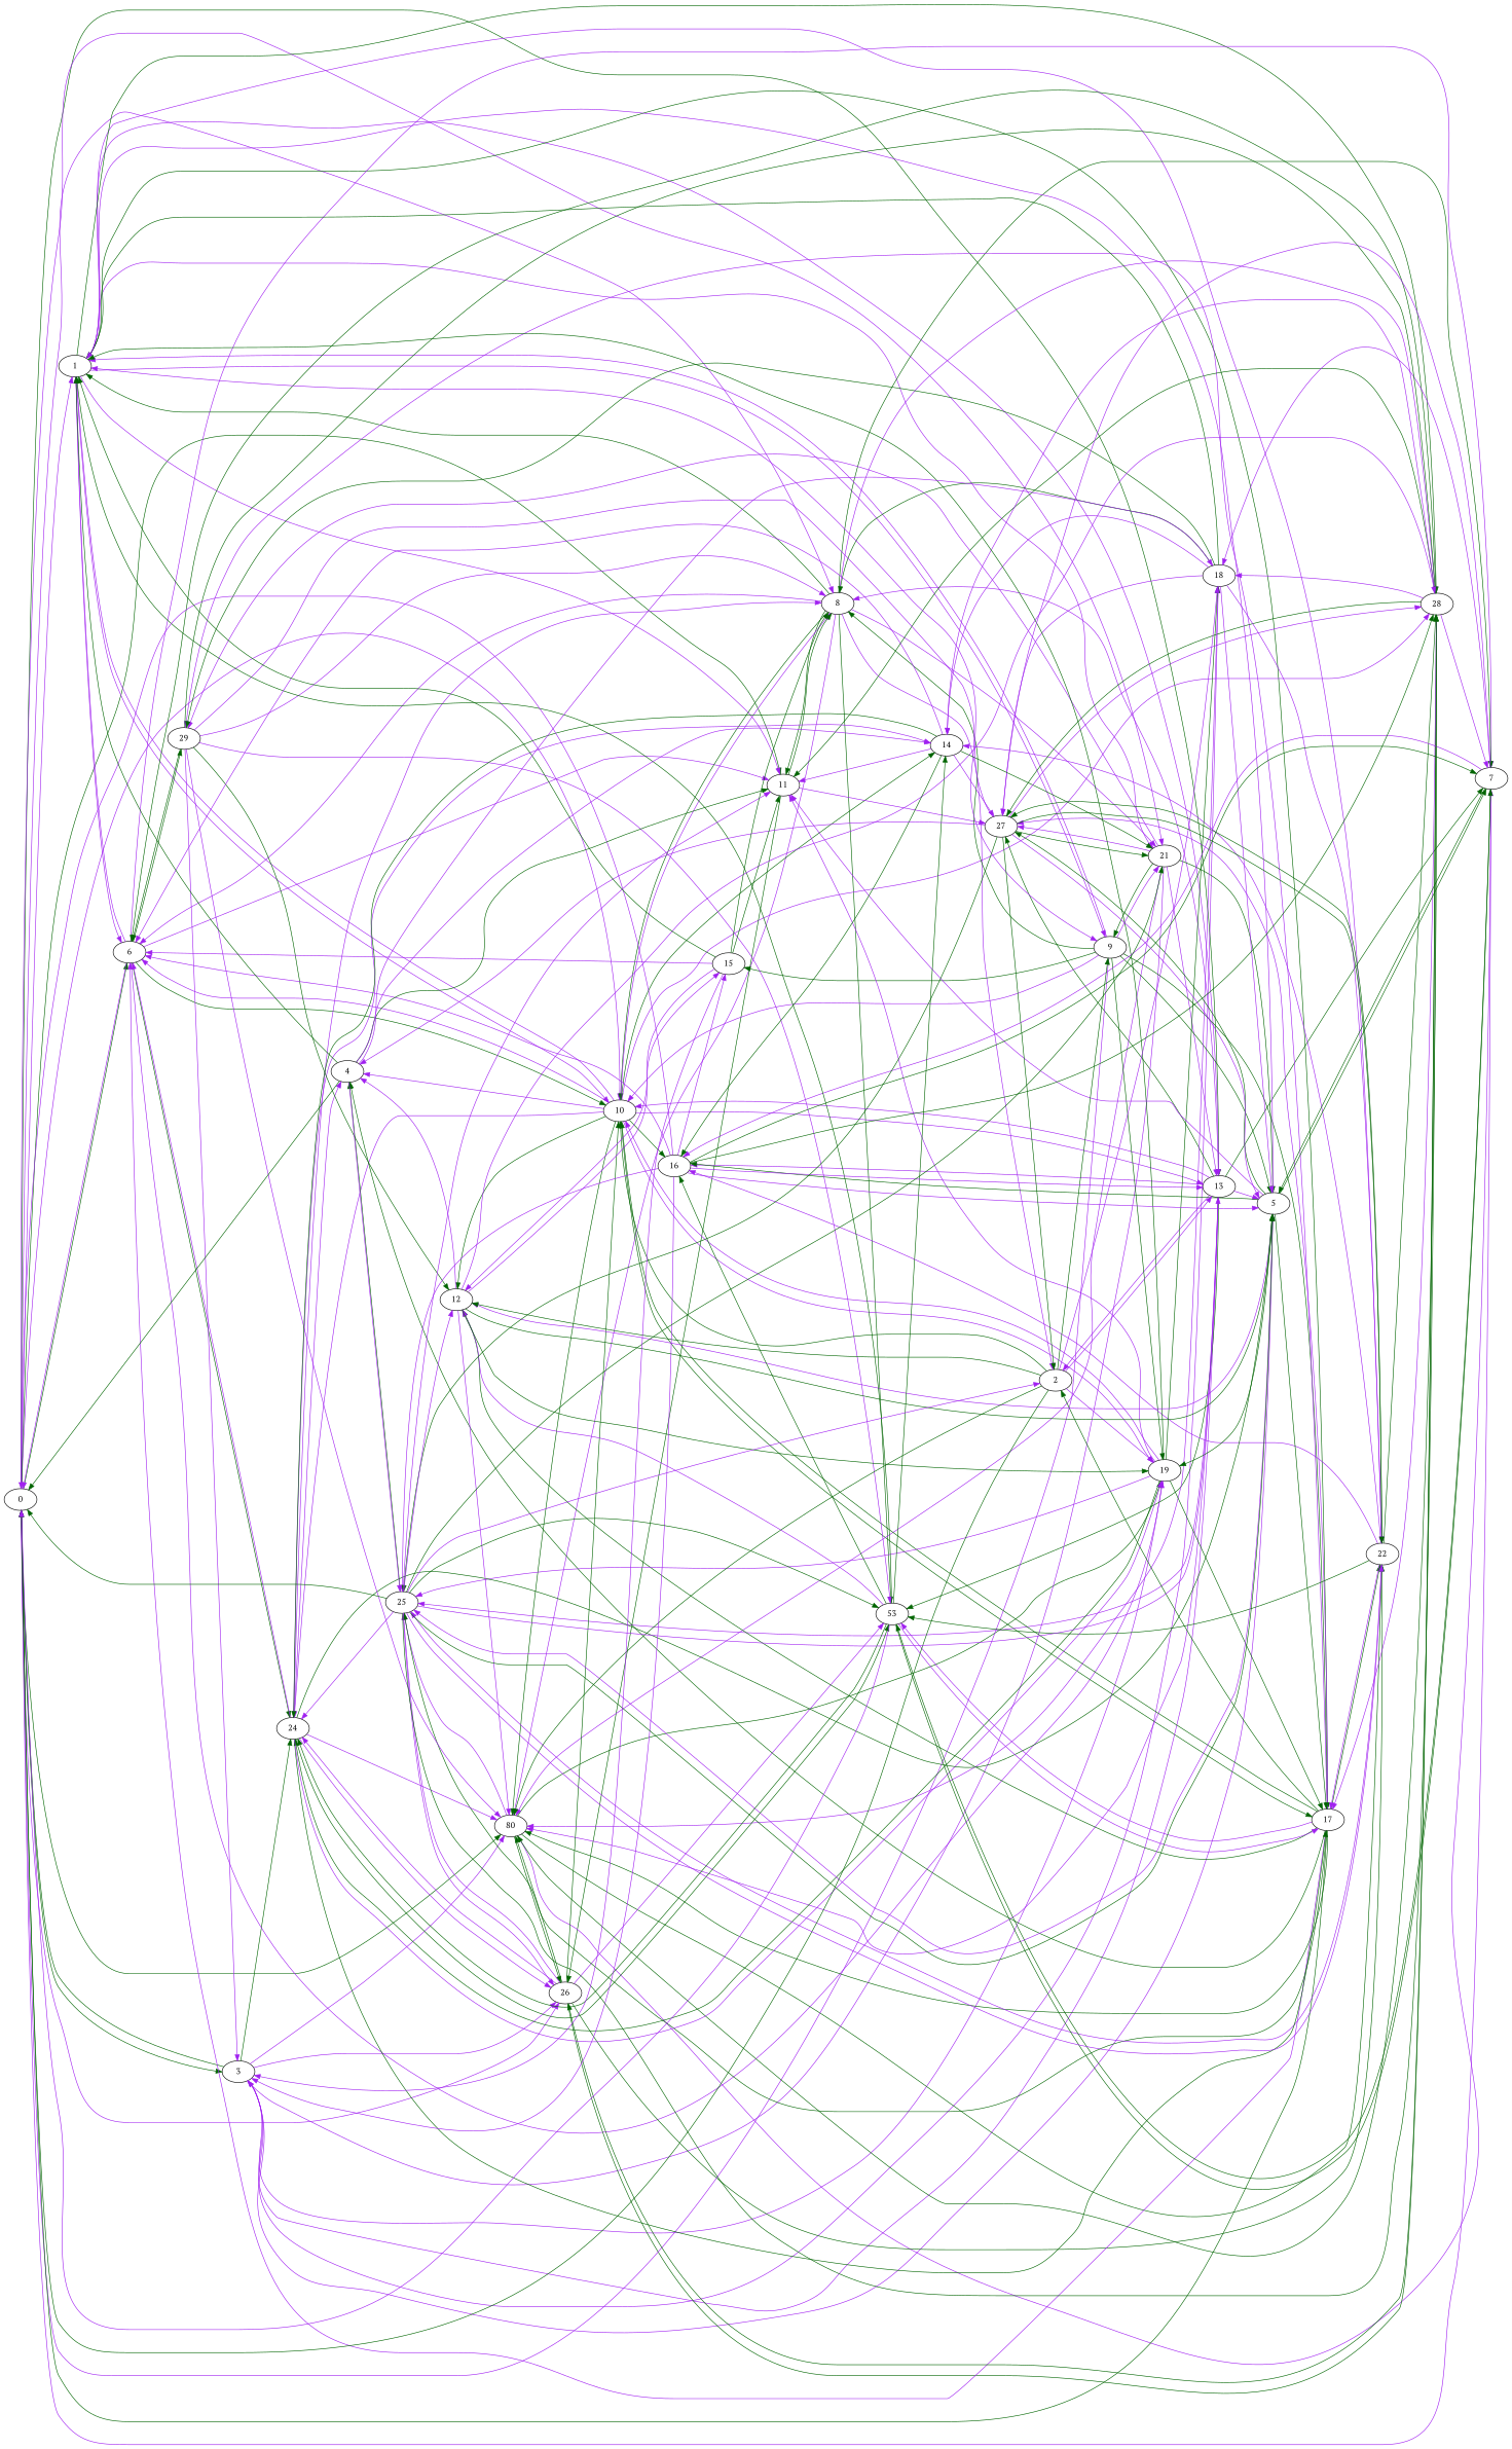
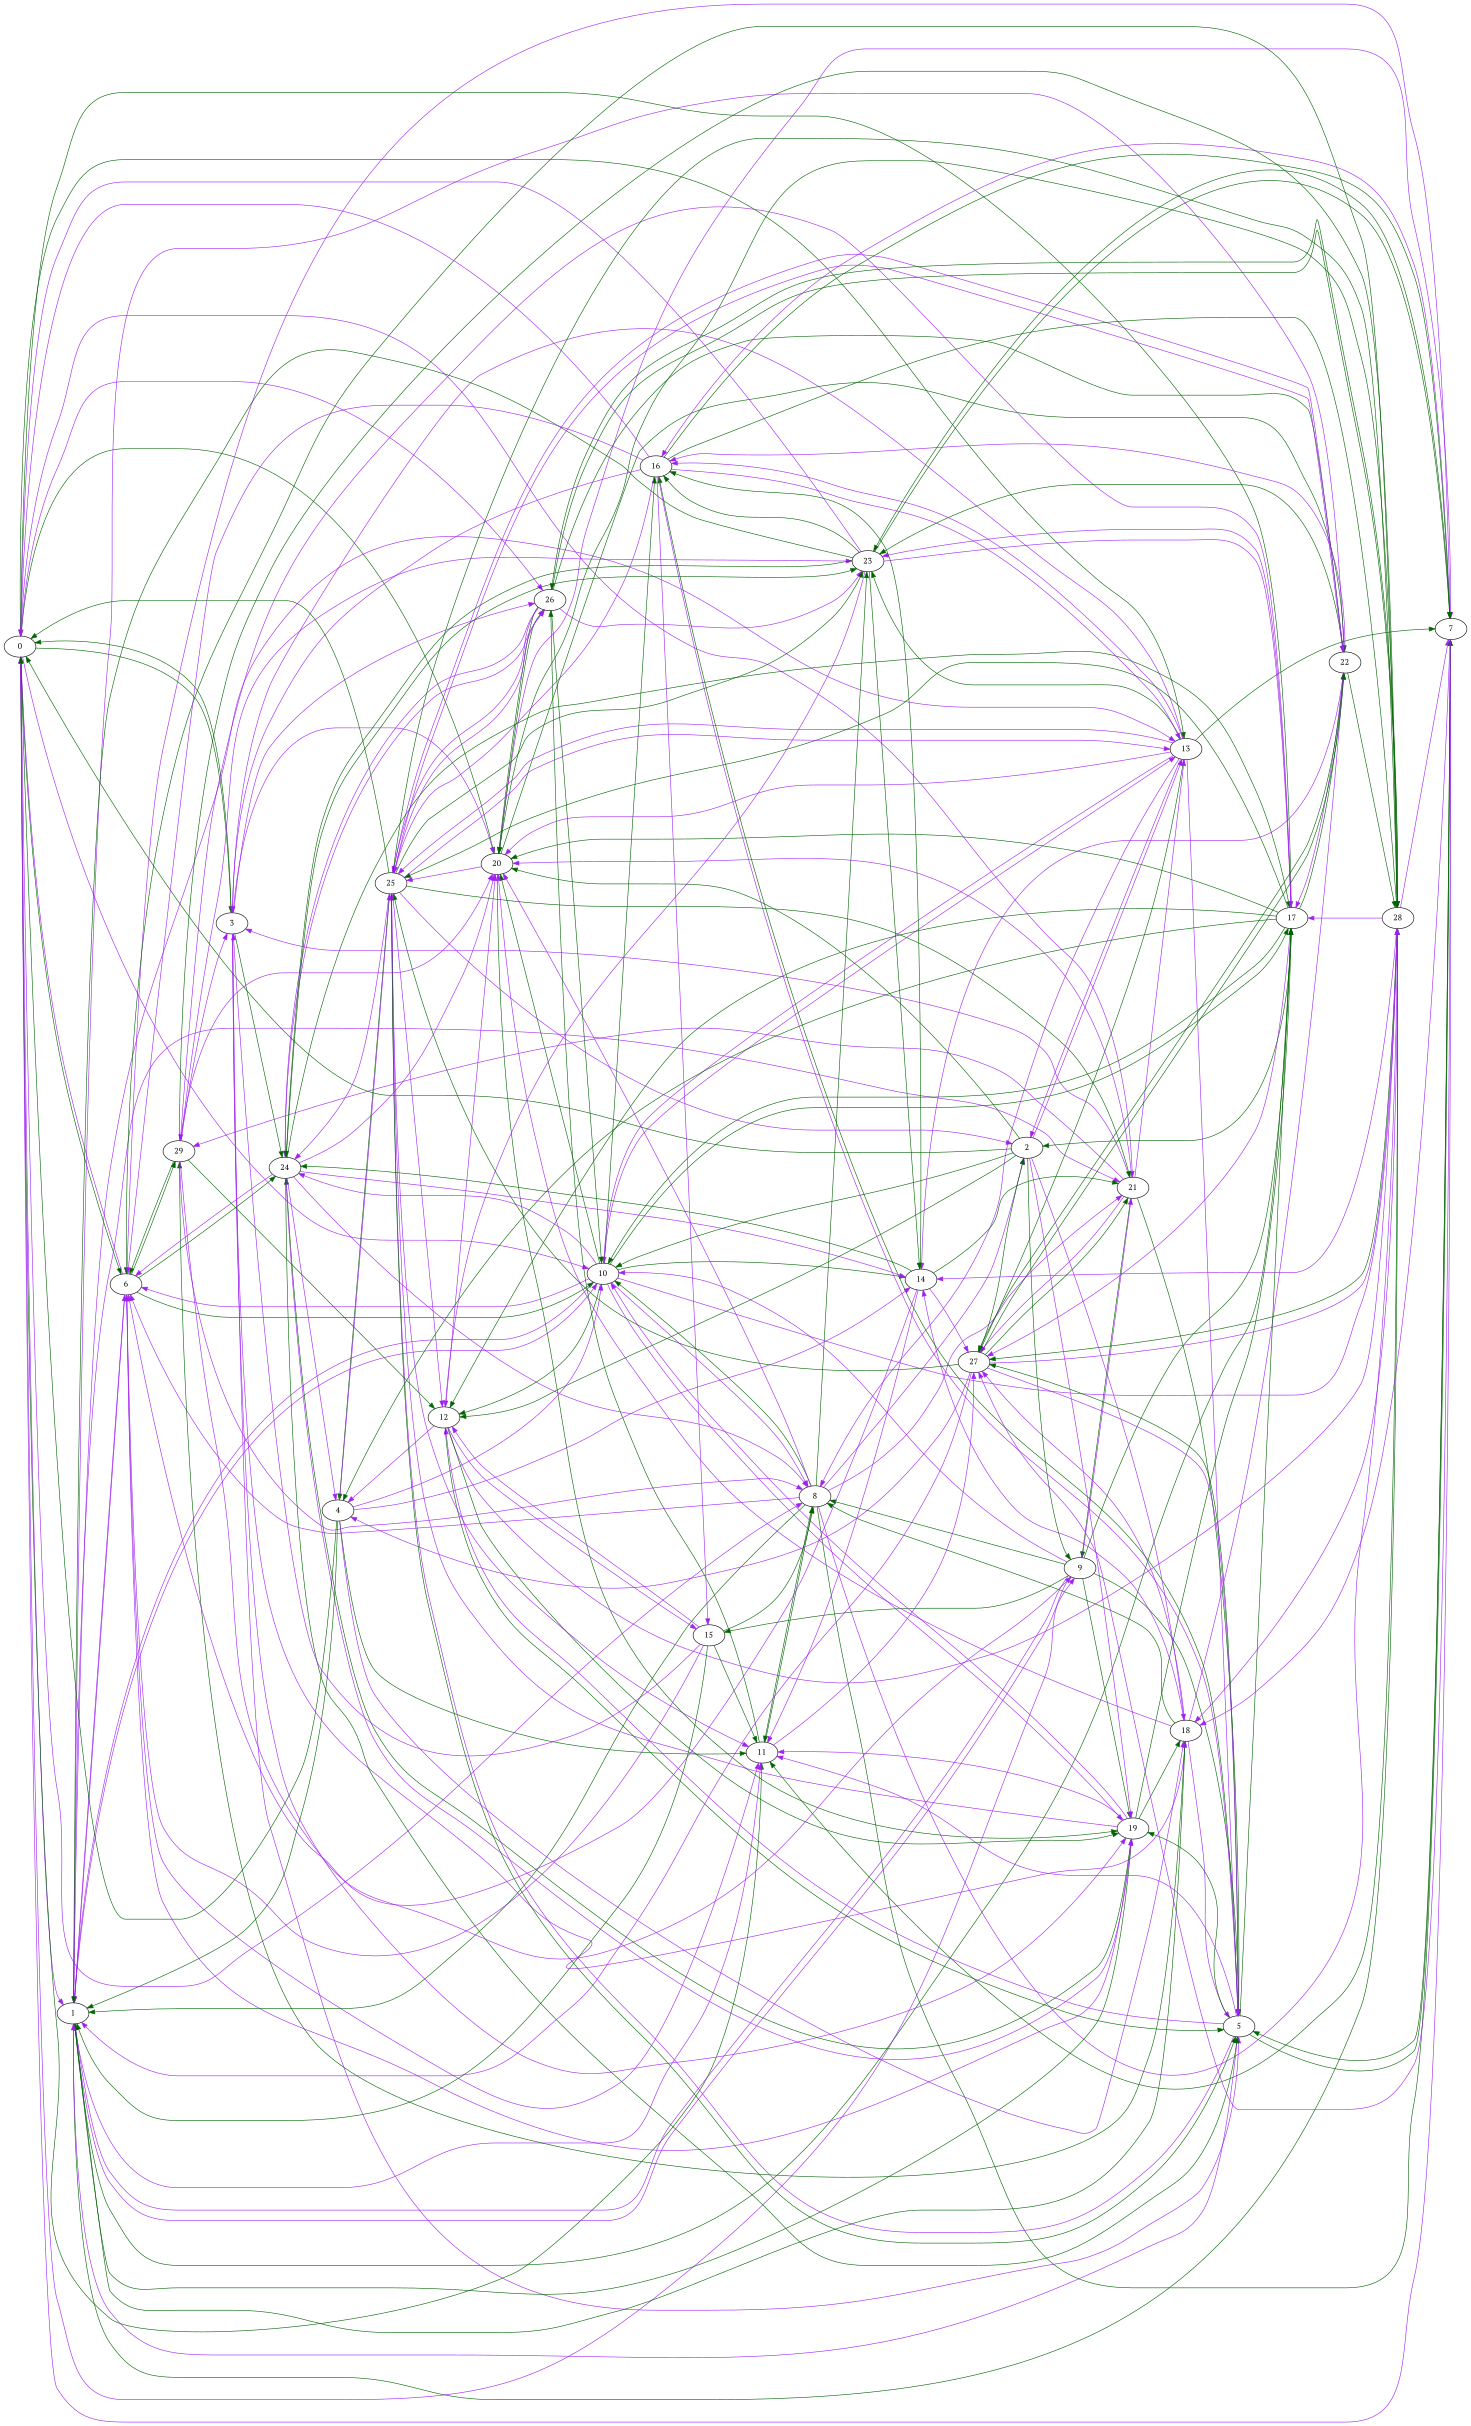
  digraph {
    fontname="PT Serif"
    rankdir=LR
    node [fontname="PT Serif"]
    edge [color=purple fontname="PT Serif"]
    n1 [label=0]
    n2 [label=1]
    n3 [label=3]
    n4 [label=6]
    n5 [label=8]
    n6 [label=10]
    n7 [label=11]
    n8 [label=13]
-   n9 [label=80]
+   n9 [label=20]
    n10 [label=21]
    n11 [label=26]
    n12 [label=9]
    n13 [label=17]
    n14 [label=22]
    n15 [label=28]
    n16 [label=18]
    n17 [label=19]
    n18 [label=5]
    n19 [label=24]
    n20 [label=7]
    n21 [label=29]
    n22 [label=2]
-   n23 [label=53]
+   n23 [label=23]
    n24 [label=12]
    n25 [label=14]
    n26 [label=16]
    n27 [label=27]
    n28 [label=25]
    n29 [label=15]
    n30 [label=4]
    n1 -> n2
    n1 -> n3 [color=darkgreen]
    n1 -> n4 [color=darkgreen]
    n1 -> n5
    n1 -> n6
    n1 -> n7 [color=darkgreen]
    n1 -> n8 [color=darkgreen]
    n1 -> n9 [color=darkgreen]
    n1 -> n10
    n1 -> n11
    n2 -> n4
    n2 -> n6
    n2 -> n7
    n2 -> n8
    n2 -> n10
    n2 -> n12
    n2 -> n13 [color=darkgreen]
    n2 -> n14
    n2 -> n15 [color=darkgreen]
    n3 -> n1 [color=darkgreen]
    n3 -> n9
    n3 -> n11
    n3 -> n16
    n3 -> n17
    n3 -> n18
    n3 -> n19 [color=darkgreen]
    n4 -> n1
    n4 -> n2
    n4 -> n6 [color=darkgreen]
    n4 -> n7
    n4 -> n17
    n4 -> n19 [color=darkgreen]
    n4 -> n20
    n4 -> n21 [color=darkgreen]
    n5 -> n2 [color=darkgreen]
    n5 -> n4
    n5 -> n6 [color=darkgreen]
    n5 -> n7 [color=darkgreen]
    n5 -> n9
    n5 -> n10
    n5 -> n15
    n5 -> n20 [color=darkgreen]
    n5 -> n22
    n5 -> n23 [color=darkgreen]
    n6 -> n2
    n6 -> n4
    n6 -> n5
    n6 -> n8
    n6 -> n9 [color=darkgreen]
    n6 -> n13 [color=darkgreen]
    n6 -> n15
    n6 -> n17
    n6 -> n19
    n6 -> n24 [color=darkgreen]
    n6 -> n25 [color=darkgreen]
    n6 -> n26 [color=darkgreen]
    n7 -> n5 [color=darkgreen]
    n7 -> n11 [color=darkgreen]
    n7 -> n27
    n8 -> n3
    n8 -> n5
    n8 -> n6
    n8 -> n9
    n8 -> n18
    n8 -> n20 [color=darkgreen]
    n8 -> n22
    n8 -> n23 [color=darkgreen]
    n8 -> n26
    n8 -> n27 [color=darkgreen]
    n8 -> n28
    n9 -> n11 [color=darkgreen]
    n9 -> n14 [color=darkgreen]
    n9 -> n17 [color=darkgreen]
    n9 -> n20
    n9 -> n28
    n10 -> n3
    n10 -> n8
    n10 -> n9
    n10 -> n12 [color=darkgreen]
    n10 -> n18 [color=darkgreen]
    n10 -> n21
    n10 -> n27
    n11 -> n6 [color=darkgreen]
    n11 -> n9 [color=darkgreen]
    n11 -> n14 [color=darkgreen]
    n11 -> n15 [color=darkgreen]
    n11 -> n19
    n11 -> n23
    n11 -> n28
    n12 -> n1
    n12 -> n2
    n12 -> n5 [color=darkgreen]
    n12 -> n6
    n12 -> n10
    n12 -> n13 [color=darkgreen]
    n12 -> n17 [color=darkgreen]
    n12 -> n18 [color=darkgreen]
    n12 -> n29 [color=darkgreen]
    n13 -> n1 [color=darkgreen]
-   n13 -> n4
    n13 -> n6 [color=darkgreen]
    n13 -> n9 [color=darkgreen]
    n13 -> n14 [color=darkgreen]
    n13 -> n21
    n13 -> n22 [color=darkgreen]
    n13 -> n23
    n13 -> n24 [color=darkgreen]
    n13 -> n27
    n13 -> n28 [color=darkgreen]
    n13 -> n30 [color=darkgreen]
    n14 -> n13
    n14 -> n15 [color=darkgreen]
    n14 -> n23 [color=darkgreen]
    n14 -> n25
    n14 -> n26
    n14 -> n27 [color=darkgreen]
    n14 -> n28
    n15 -> n4 [color=darkgreen]
    n15 -> n7 [color=darkgreen]
    n15 -> n9 [color=darkgreen]
    n15 -> n11 [color=darkgreen]
    n15 -> n13
    n15 -> n16
    n15 -> n20
    n15 -> n25
    n15 -> n27 [color=darkgreen]
    n16 -> n2 [color=darkgreen]
    n16 -> n5 [color=darkgreen]
    n16 -> n9
    n16 -> n14
    n16 -> n18
    n16 -> n21 [color=darkgreen]
    n16 -> n25
    n16 -> n27
    n17 -> n2 [color=darkgreen]
    n17 -> n6
    n17 -> n7
    n17 -> n13 [color=darkgreen]
    n17 -> n16 [color=darkgreen]
    n17 -> n19 [color=darkgreen]
    n17 -> n28
    n18 -> n2
    n18 -> n7
    n18 -> n13 [color=darkgreen]
    n18 -> n17 [color=darkgreen]
    n18 -> n20 [color=darkgreen]
    n18 -> n24
    n18 -> n26 [color=darkgreen]
    n18 -> n27 [color=darkgreen]
    n18 -> n28
    n19 -> n4
    n19 -> n5
    n19 -> n9
    n19 -> n11
    n19 -> n13 [color=darkgreen]
    n19 -> n17
    n19 -> n18 [color=darkgreen]
    n19 -> n23 [color=darkgreen]
    n19 -> n25
    n19 -> n30
    n20 -> n1
    n20 -> n16
    n20 -> n18 [color=darkgreen]
    n20 -> n23 [color=darkgreen]
    n20 -> n26
    n20 -> n27
    n21 -> n3
    n21 -> n4 [color=darkgreen]
    n21 -> n5
    n21 -> n9
    n21 -> n12
    n21 -> n15 [color=darkgreen]
    n21 -> n23
    n21 -> n24 [color=darkgreen]
    n22 -> n1 [color=darkgreen]
    n22 -> n6 [color=darkgreen]
    n22 -> n8
    n22 -> n9 [color=darkgreen]
    n22 -> n12 [color=darkgreen]
    n22 -> n16
    n22 -> n17
    n22 -> n24 [color=darkgreen]
    n23 -> n1
    n23 -> n2 [color=darkgreen]
    n23 -> n13
    n23 -> n19 [color=darkgreen]
    n23 -> n20 [color=darkgreen]
    n23 -> n24
    n23 -> n25 [color=darkgreen]
    n23 -> n26 [color=darkgreen]
    n24 -> n9
    n24 -> n15
    n24 -> n17 [color=darkgreen]
    n24 -> n18 [color=darkgreen]
    n24 -> n29
    n24 -> n30
    n25 -> n4
    n25 -> n7
    n25 -> n10 [color=darkgreen]
    n25 -> n19 [color=darkgreen]
    n25 -> n26 [color=darkgreen]
    n25 -> n27
    n26 -> n1
    n26 -> n3
    n26 -> n4
    n26 -> n8
    n26 -> n15 [color=darkgreen]
    n26 -> n18
    n26 -> n20 [color=darkgreen]
    n26 -> n28
    n26 -> n29
    n27 -> n2
    n27 -> n10 [color=darkgreen]
    n27 -> n14 [color=darkgreen]
    n27 -> n15
    n27 -> n18
    n27 -> n22 [color=darkgreen]
    n27 -> n28 [color=darkgreen]
    n27 -> n30
    n28 -> n1 [color=darkgreen]
    n28 -> n7
    n28 -> n8
    n28 -> n10 [color=darkgreen]
    n28 -> n11
    n28 -> n14
    n28 -> n15 [color=darkgreen]
    n28 -> n18 [color=darkgreen]
    n28 -> n19
    n28 -> n22
    n28 -> n23 [color=darkgreen]
    n28 -> n24
    n28 -> n30 [color=darkgreen]
    n29 -> n2 [color=darkgreen]
    n29 -> n3
    n29 -> n4
    n29 -> n5 [color=darkgreen]
    n29 -> n7 [color=darkgreen]
    n29 -> n24
    n30 -> n1 [color=darkgreen]
    n30 -> n2 [color=darkgreen]
-   n6 -> n30
+   n30 -> n6
    n30 -> n7 [color=darkgreen]
    n30 -> n16
    n30 -> n25
    n30 -> n28
  }
